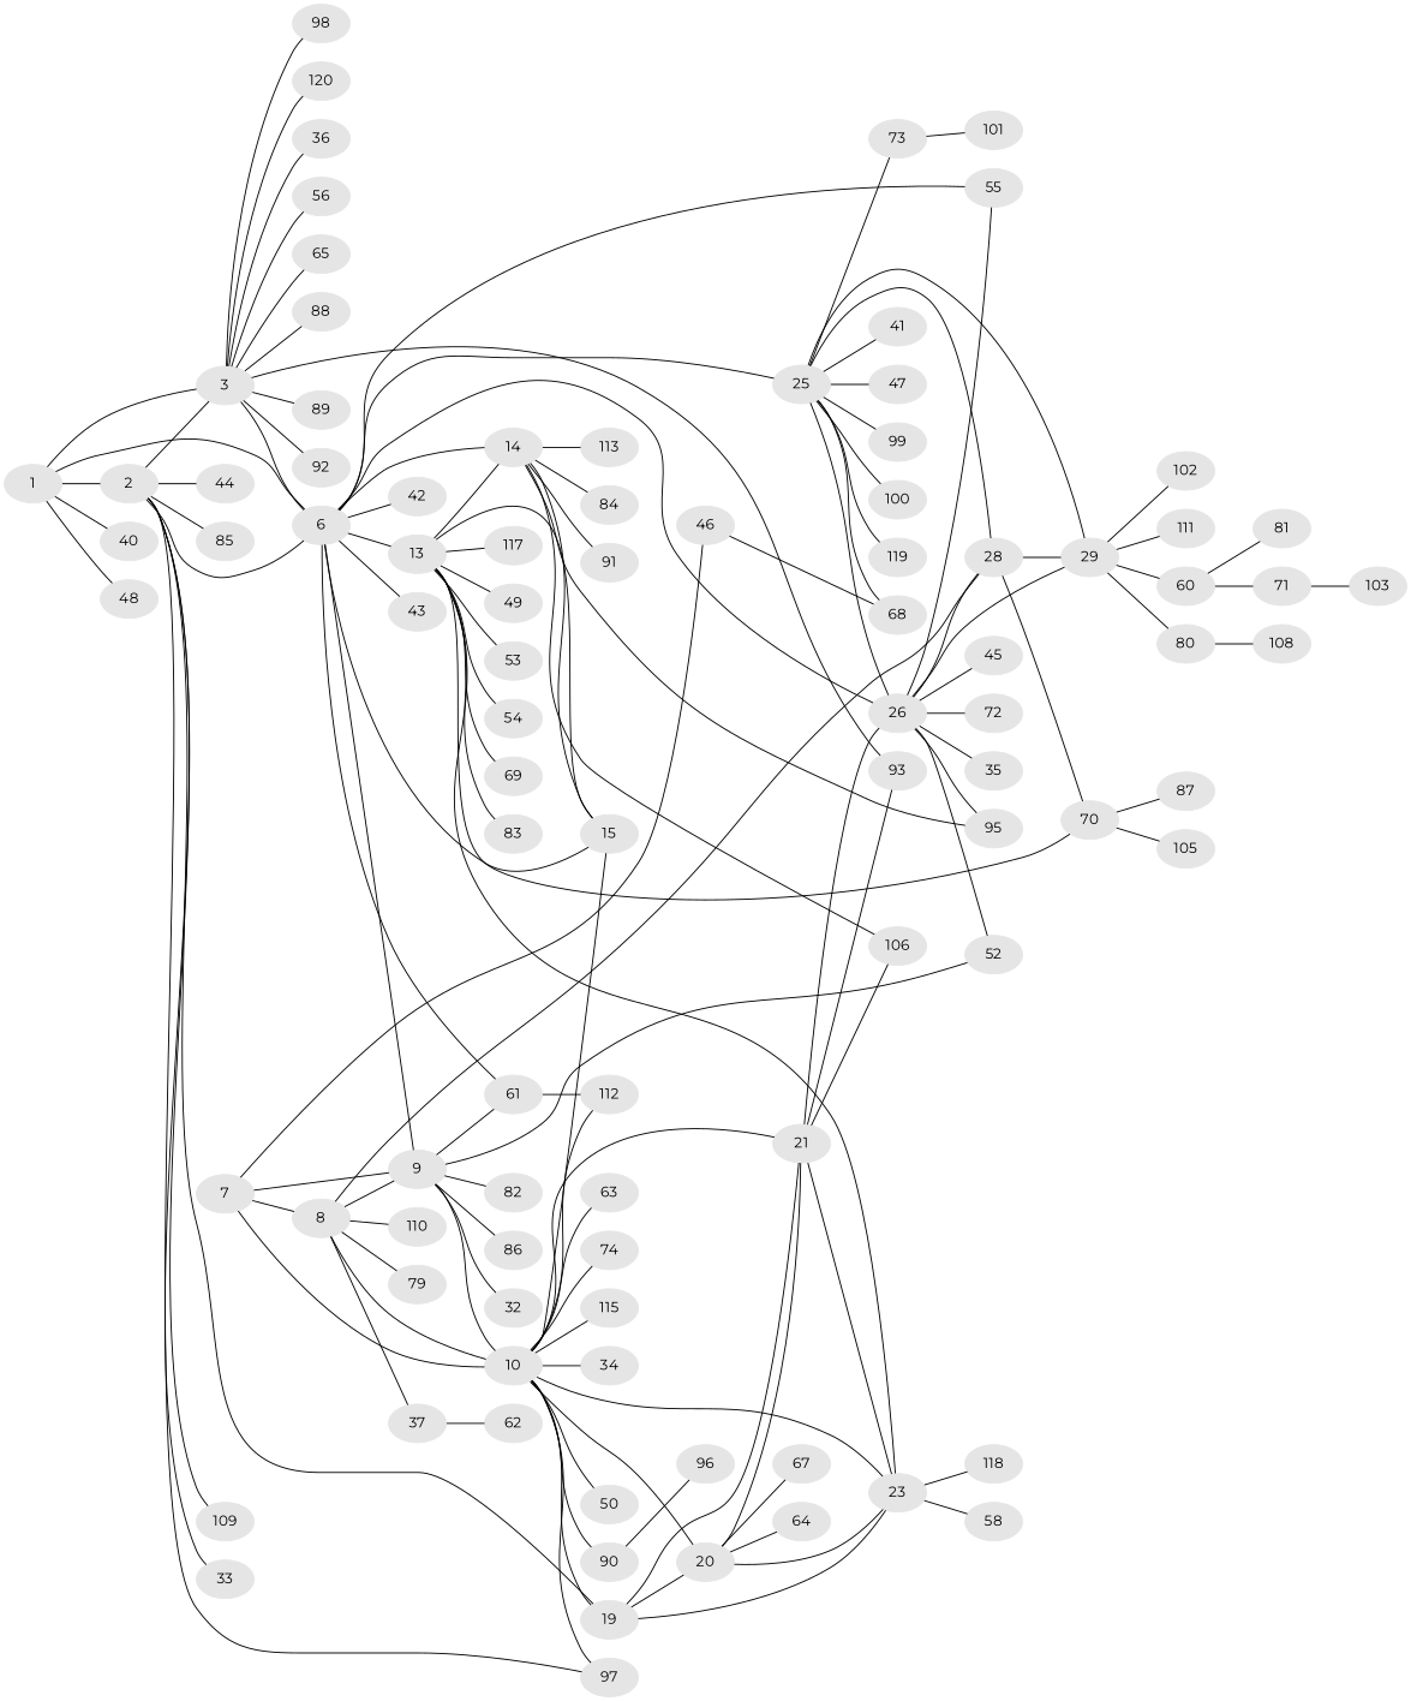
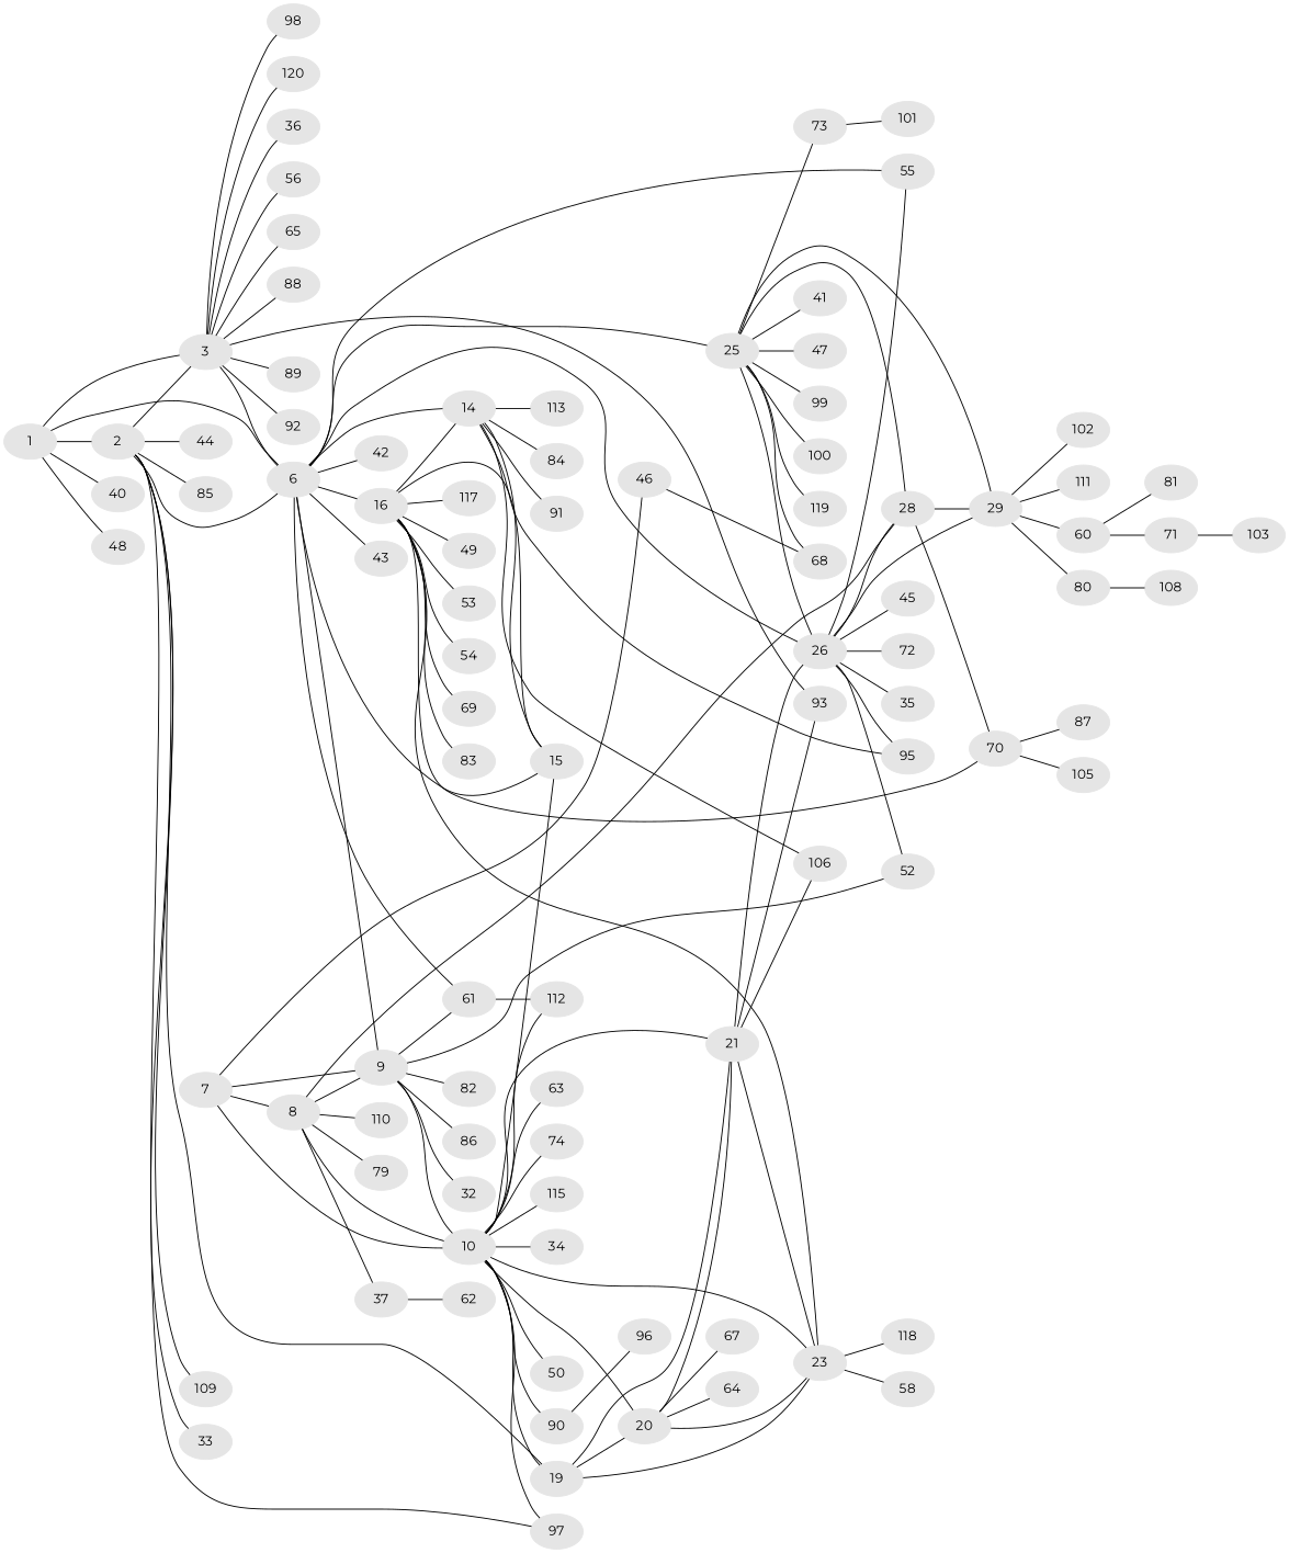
  graph {
    fontname=Montserrat
    rankdir=LR
    node [color=gray90 fontname=Montserrat style=filled]
    edge [fontname=Montserrat]
    1 [super="+76"]
    2 [super="+5"]
    3 [super="+4"]
    6 [super="+17"]
    40
    48
    19 [super="+66"]
    33
    44
    85
    97
    109
    36
    56
    65
    88
    89
    92
    93 [super="+116"]
    98
    120
    9 [super="+12"]
-   13 [super="+18"]
+   13 [super="+18" label=16]
    14 [super="+16"]
    15 [super="+107"]
    25 [super="+27"]
    26 [super="+30"]
    42
    43
    55 [super="+59"]
    61
    20 [super="+24"]
    21 [super="+38"]
    23 [super="+104"]
    10 [super="+22"]
    32
    52
    82
    86
    49
    53
    54
    69
    70 [super="+75"]
    83
    117
    84
    91
    95
    106
    113
    28
    29 [super="+114"]
    41 [super="+94"]
    47
    68 [super="+78"]
    73
    99
    100
    119
    35
    45
    72
    112
    7 [super="+31"]
    8 [super="+11"]
    46 [super="+57"]
    37 [super="+39"]
    79
    110
    34
    50
    63
    74
    90
    115
    62
    64
    67
    58
    118
    96
    87
    105
    60 [super="+77"]
    80
    102
    111
    101
    71
    81
    108
    103
    1 -- 2 [weight=2]
    1 -- 3 [weight=2]
    1 -- 6
    1 -- 40
    1 -- 48
    2 -- 3 [weight=4]
    2 -- 6 [weight=2]
    2 -- 19
    2 -- 33
    2 -- 44
    2 -- 85
    2 -- 97
    2 -- 109
    3 -- 6 [weight=2]
    3 -- 36
    3 -- 56
    3 -- 65
    3 -- 88
    3 -- 89
    3 -- 92
    3 -- 93
    3 -- 98
    3 -- 120
    6 -- 9
    6 -- 13 [weight=2]
    6 -- 14 [weight=2]
    6 -- 15
    6 -- 25
    6 -- 26
    6 -- 42
    6 -- 43
    6 -- 55
    6 -- 61
    19 -- 20 [weight=2]
    19 -- 21
    19 -- 23
    9 -- 61
    9 -- 10 [weight=2]
    9 -- 32
    9 -- 52
    9 -- 82
    9 -- 86
    13 -- 14 [weight=4]
    13 -- 15 [weight=2]
    13 -- 23
    13 -- 49
    13 -- 53
    13 -- 54
    13 -- 69
    13 -- 70
    13 -- 83
    13 -- 117
    14 -- 15 [weight=2]
    14 -- 84
    14 -- 91
    14 -- 95
    14 -- 106
    14 -- 113
    25 -- 26 [weight=4]
    25 -- 28 [weight=2]
    25 -- 29 [weight=2]
    25 -- 41
    25 -- 47
    25 -- 68
    25 -- 73
    25 -- 99
    25 -- 100
    25 -- 119
    26 -- 55
    26 -- 52
    26 -- 95
    26 -- 28 [weight=2]
    26 -- 29 [weight=2]
    26 -- 35
    26 -- 45
    26 -- 72
    61 -- 112
    20 -- 21 [weight=2]
    20 -- 23 [weight=2]
    20 -- 64
    20 -- 67
    21 -- 93
    21 -- 26
    21 -- 23
    21 -- 106
    23 -- 58
    23 -- 118
    10 -- 19
    10 -- 97
    10 -- 15
    10 -- 20 [weight=2]
    10 -- 21 [weight=2]
    10 -- 23
    10 -- 112
    10 -- 34
    10 -- 50
    10 -- 63
    10 -- 74
    10 -- 90
    10 -- 115
    70 -- 87
    70 -- 105
    28 -- 70
    28 -- 29
    29 -- 60
    29 -- 80
    29 -- 102
    29 -- 111
    73 -- 101
    7 -- 9 [weight=2]
    7 -- 10
    7 -- 8 [weight=2]
    7 -- 46
    8 -- 9 [weight=4]
    8 -- 10 [weight=2]
    8 -- 28
    8 -- 37
    8 -- 79
    8 -- 110
    46 -- 68
    37 -- 62
    90 -- 96
    60 -- 71
    60 -- 81
    80 -- 108
    71 -- 103
  }
